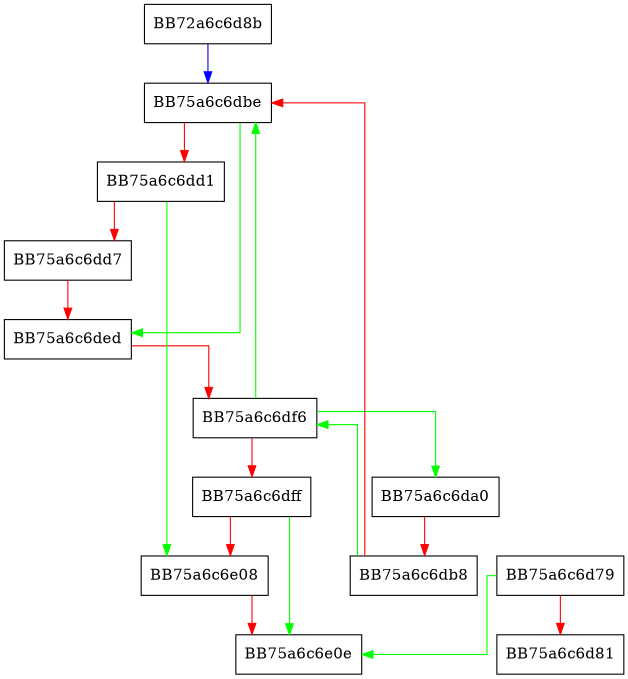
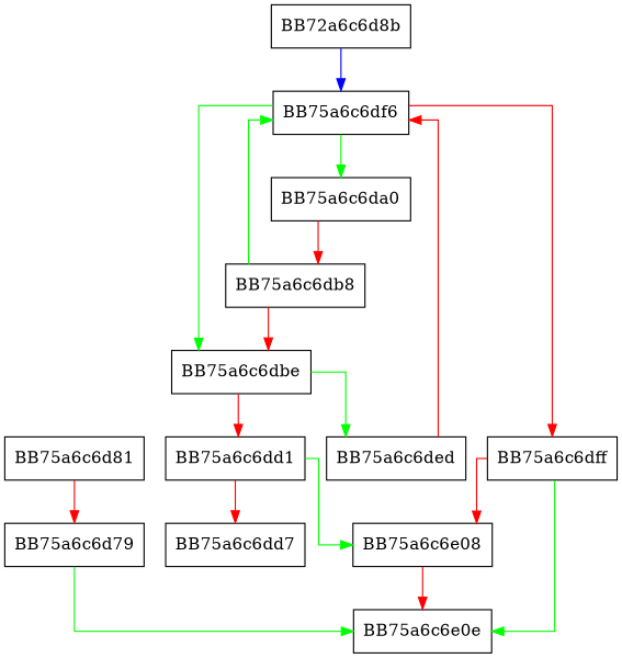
  digraph {
    splines=ortho
    node [shape=box]
    edge [color=red]
    n1 [label=BB72a6c6d8b]
    BB75a6c6df6
    BB75a6c6d79
    BB75a6c6e0e
    BB75a6c6d81
    BB75a6c6da0
    BB75a6c6dff
    BB75a6c6dbe
    BB75a6c6db8
    BB75a6c6e08
    BB75a6c6ded
    BB75a6c6dd1
    BB75a6c6dd7
-   n1 -> BB75a6c6dbe [color=blue]
+   n1 -> BB75a6c6df6 [color=blue]
    BB75a6c6df6 -> BB75a6c6da0 [color=green]
    BB75a6c6df6 -> BB75a6c6dff
    BB75a6c6df6 -> BB75a6c6dbe [color=green]
    BB75a6c6d79 -> BB75a6c6e0e [color=green]
-   BB75a6c6d79 -> BB75a6c6d81
+   BB75a6c6d81 -> BB75a6c6d79
    BB75a6c6da0 -> BB75a6c6db8
    BB75a6c6dff -> BB75a6c6e0e [color=green]
    BB75a6c6dff -> BB75a6c6e08
    BB75a6c6dbe -> BB75a6c6ded [color=green]
    BB75a6c6dbe -> BB75a6c6dd1
    BB75a6c6db8 -> BB75a6c6df6 [color=green]
    BB75a6c6db8 -> BB75a6c6dbe
    BB75a6c6e08 -> BB75a6c6e0e
    BB75a6c6ded -> BB75a6c6df6
    BB75a6c6dd1 -> BB75a6c6e08 [color=green]
    BB75a6c6dd1 -> BB75a6c6dd7
-   BB75a6c6dd7 -> BB75a6c6ded
  }
